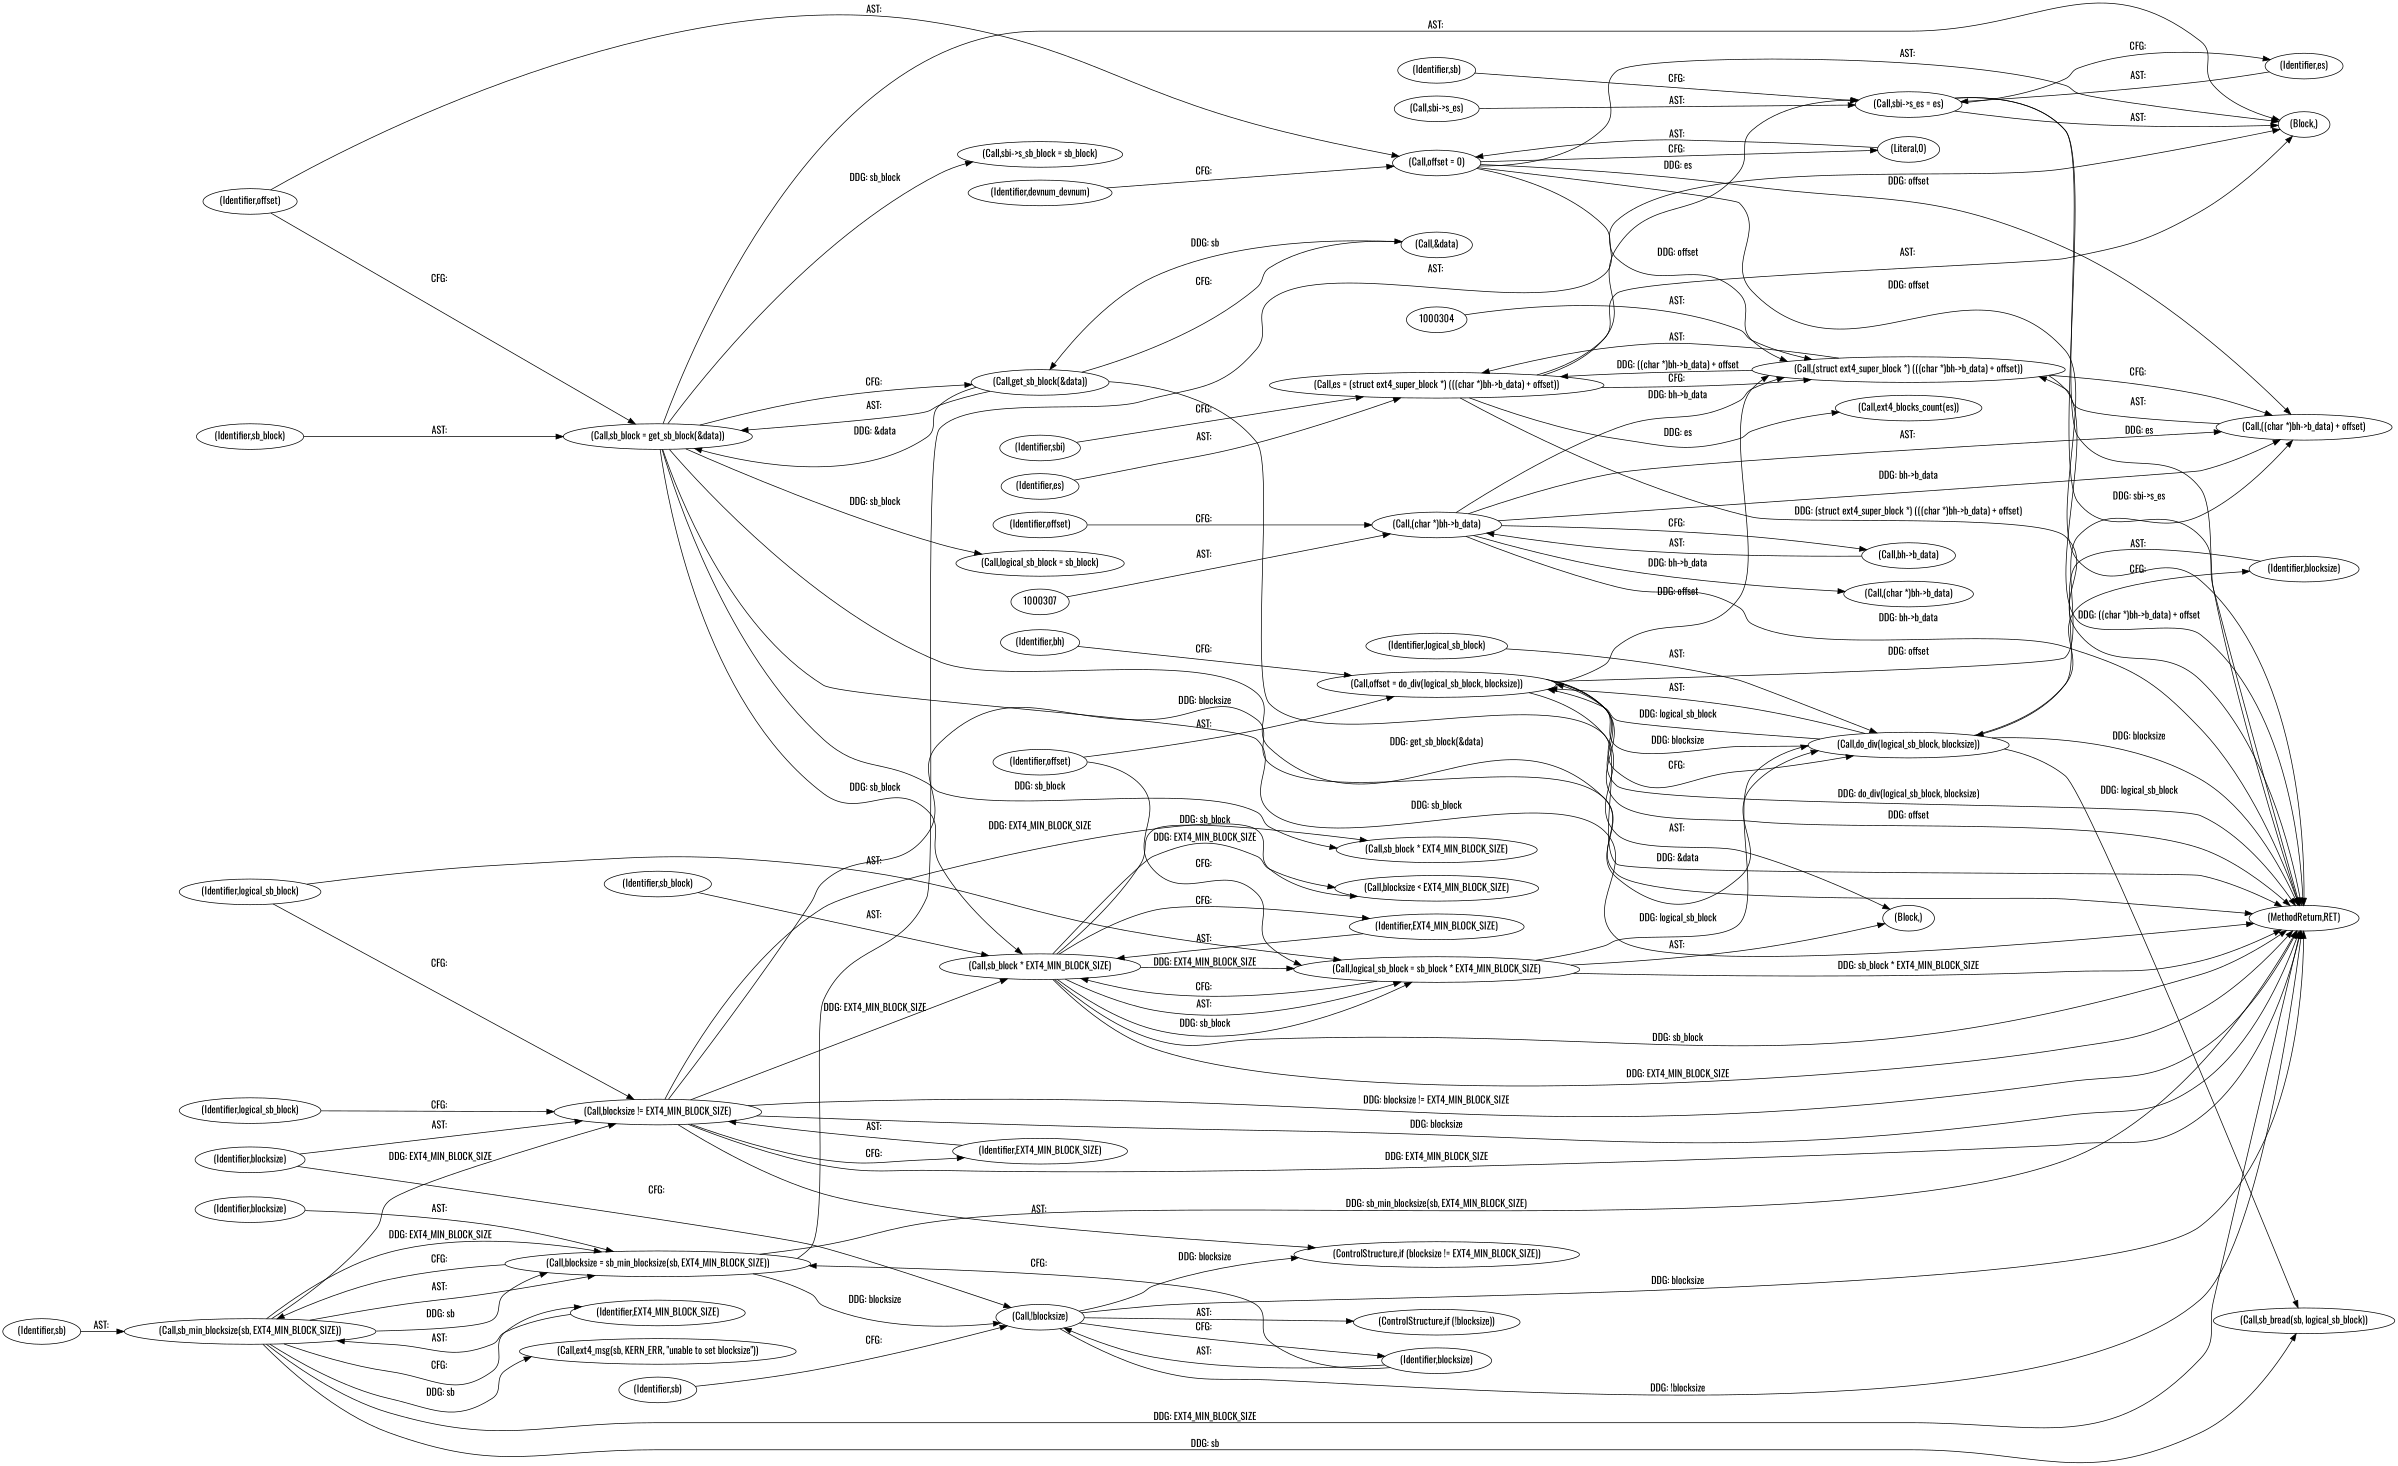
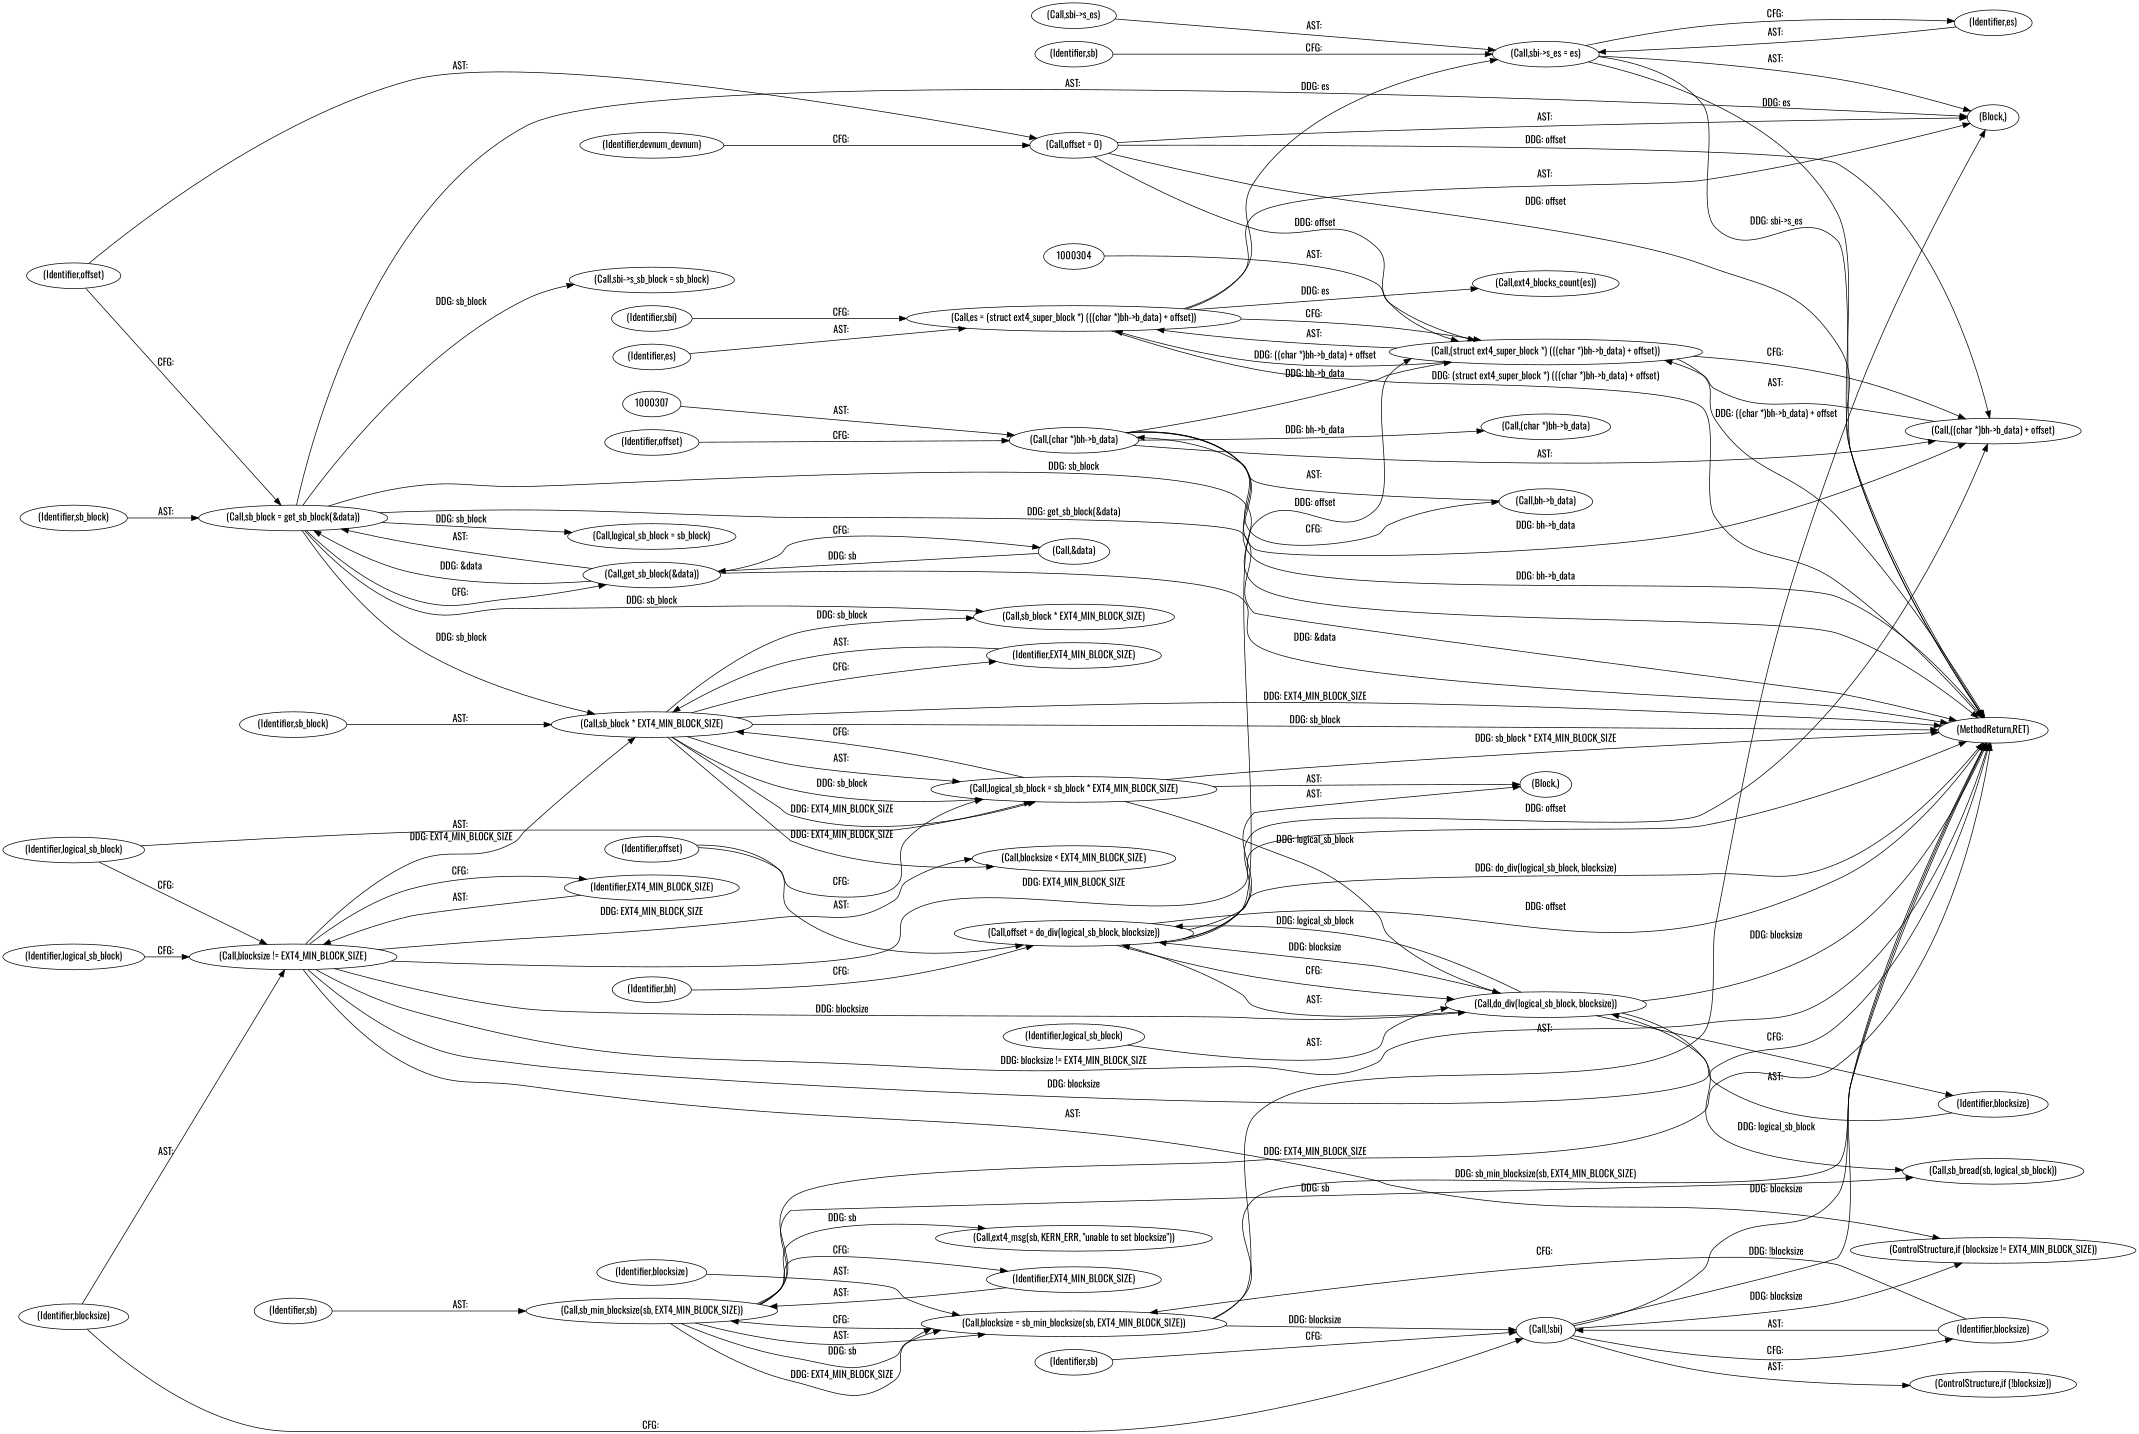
  digraph {
    fontname=Oswald
    rankdir=LR
    node [fontname=Oswald]
    edge [fontname=Oswald]
    n1 [label="(Call,sbi->s_es = es)"]
    n2 [label="(Identifier,es)"]
    n3 [label="(Block,)"]
    n4 [label="(MethodReturn,RET)"]
    n5 [label="(Call,es = (struct ext4_super_block *) (((char *)bh->b_data) + offset))"]
    n6 [label="(Call,(struct ext4_super_block *) (((char *)bh->b_data) + offset))"]
    n7 [label="(Call,ext4_blocks_count(es))"]
    n8 [label="(Call,((char *)bh->b_data) + offset)"]
    n9 [label="(Call,(char *)bh->b_data)"]
    n10 [label="(Call,(char *)bh->b_data)"]
    n11 [label="(Call,bh->b_data)"]
    n12 [label="(Call,offset = do_div(logical_sb_block, blocksize))"]
    n13 [label="(Call,do_div(logical_sb_block, blocksize))"]
    n14 [label="(Block,)"]
    n15 [label="(Call,sb_bread(sb, logical_sb_block))"]
    n16 [label="(Identifier,blocksize)"]
    n17 [label="(Call,logical_sb_block = sb_block * EXT4_MIN_BLOCK_SIZE)"]
    n18 [label="(Call,sb_block * EXT4_MIN_BLOCK_SIZE)"]
    n19 [label="(Call,sb_block * EXT4_MIN_BLOCK_SIZE)"]
    n20 [label="(Identifier,EXT4_MIN_BLOCK_SIZE)"]
    n21 [label="(Call,blocksize < EXT4_MIN_BLOCK_SIZE)"]
    n22 [label="(Call,sb_block = get_sb_block(&data))"]
    n23 [label="(Call,get_sb_block(&data))"]
    n24 [label="(Call,logical_sb_block = sb_block)"]
    n25 [label="(Call,sbi->s_sb_block = sb_block)"]
    n26 [label="(Call,&data)"]
    n27 [label="(Call,blocksize != EXT4_MIN_BLOCK_SIZE)"]
    n28 [label="(Identifier,EXT4_MIN_BLOCK_SIZE)"]
    n29 [label="(ControlStructure,if (blocksize != EXT4_MIN_BLOCK_SIZE))"]
-   n30 [label="(Call,!blocksize)"]
+   n30 [label="(Call,!sbi)"]
    n31 [label="(Identifier,blocksize)"]
    n32 [label="(ControlStructure,if (!blocksize))"]
    n33 [label="(Call,blocksize = sb_min_blocksize(sb, EXT4_MIN_BLOCK_SIZE))"]
    n34 [label="(Call,sb_min_blocksize(sb, EXT4_MIN_BLOCK_SIZE))"]
    n35 [label="(Call,ext4_msg(sb, KERN_ERR, \"unable to set blocksize\"))"]
    n36 [label="(Identifier,EXT4_MIN_BLOCK_SIZE)"]
    n37 [label="(Call,offset = 0)"]
-   n38 [label="(Literal,0)"]
    n39 [label="(Identifier,blocksize)"]
    n40 [label="(Identifier,offset)"]
    n41 [label="(Identifier,logical_sb_block)"]
    n42 [label="(Identifier,offset)"]
    n43 [label="(Identifier,logical_sb_block)"]
    n44 [label="(Identifier,offset)"]
    n45 [label="(Identifier,sbi)"]
    n46 [label="(Identifier,logical_sb_block)"]
    n47 [label="(Identifier,sb_block)"]
    n48 [label="(Call,sbi->s_es)"]
    n49 [label="(Identifier,es)"]
    n50 [label="(Identifier,bh)"]
    n51 [label="(Identifier,sb)"]
    n52 [label="(Identifier,devnum_devnum)"]
    n53 [label="(Identifier,blocksize)"]
    n54 [label="(Identifier,sb)"]
    n55 [label="(Identifier,sb)"]
    n56 [label="(Identifier,sb_block)"]
    1000304
    1000307
    n1 -> n2 [label="CFG: "]
    n1 -> n3 [label="AST: "]
    n1 -> n4 [label="DDG: es"]
    n1 -> n4 [label="DDG: sbi->s_es"]
    n2 -> n1 [label="AST: "]
    n5 -> n1 [label="DDG: es"]
    n5 -> n3 [label="AST: "]
    n5 -> n4 [label="DDG: (struct ext4_super_block *) (((char *)bh->b_data) + offset)"]
    n5 -> n6 [label="CFG: "]
    n5 -> n7 [label="DDG: es"]
    n6 -> n4 [label="DDG: ((char *)bh->b_data) + offset"]
    n6 -> n5 [label="AST: "]
    n6 -> n5 [label="DDG: ((char *)bh->b_data) + offset"]
    n6 -> n8 [label="CFG: "]
    n8 -> n6 [label="AST: "]
    n9 -> n4 [label="DDG: bh->b_data"]
    n9 -> n6 [label="DDG: bh->b_data"]
    n9 -> n8 [label="AST: "]
    n9 -> n8 [label="DDG: bh->b_data"]
    n9 -> n10 [label="DDG: bh->b_data"]
    n9 -> n11 [label="CFG: "]
    n11 -> n9 [label="AST: "]
    n12 -> n4 [label="DDG: do_div(logical_sb_block, blocksize)"]
    n12 -> n4 [label="DDG: offset"]
    n12 -> n6 [label="DDG: offset"]
    n12 -> n8 [label="DDG: offset"]
    n12 -> n13 [label="CFG: "]
    n12 -> n14 [label="AST: "]
    n13 -> n4 [label="DDG: blocksize"]
    n13 -> n12 [label="AST: "]
    n13 -> n12 [label="DDG: logical_sb_block"]
    n13 -> n12 [label="DDG: blocksize"]
    n13 -> n15 [label="DDG: logical_sb_block"]
    n13 -> n16 [label="CFG: "]
    n16 -> n13 [label="AST: "]
    n17 -> n4 [label="DDG: sb_block * EXT4_MIN_BLOCK_SIZE"]
    n17 -> n13 [label="DDG: logical_sb_block"]
    n17 -> n14 [label="AST: "]
    n17 -> n18 [label="CFG: "]
    n18 -> n4 [label="DDG: sb_block"]
    n18 -> n4 [label="DDG: EXT4_MIN_BLOCK_SIZE"]
    n18 -> n17 [label="AST: "]
    n18 -> n17 [label="DDG: sb_block"]
    n18 -> n17 [label="DDG: EXT4_MIN_BLOCK_SIZE"]
    n18 -> n19 [label="DDG: sb_block"]
    n18 -> n20 [label="CFG: "]
    n18 -> n21 [label="DDG: EXT4_MIN_BLOCK_SIZE"]
    n20 -> n18 [label="AST: "]
    n22 -> n3 [label="AST: "]
    n22 -> n4 [label="DDG: sb_block"]
    n22 -> n4 [label="DDG: get_sb_block(&data)"]
    n22 -> n18 [label="DDG: sb_block"]
    n22 -> n19 [label="DDG: sb_block"]
    n22 -> n23 [label="CFG: "]
    n22 -> n24 [label="DDG: sb_block"]
    n22 -> n25 [label="DDG: sb_block"]
    n23 -> n4 [label="DDG: &data"]
    n23 -> n22 [label="AST: "]
    n23 -> n22 [label="DDG: &data"]
    n23 -> n26 [label="CFG: "]
    n26 -> n23 [label="DDG: sb"]
    n27 -> n4 [label="DDG: blocksize != EXT4_MIN_BLOCK_SIZE"]
    n27 -> n4 [label="DDG: blocksize"]
    n27 -> n4 [label="DDG: EXT4_MIN_BLOCK_SIZE"]
    n27 -> n13 [label="DDG: blocksize"]
    n27 -> n18 [label="DDG: EXT4_MIN_BLOCK_SIZE"]
    n27 -> n21 [label="DDG: EXT4_MIN_BLOCK_SIZE"]
    n27 -> n28 [label="CFG: "]
    n27 -> n29 [label="AST: "]
    n28 -> n27 [label="AST: "]
    n30 -> n4 [label="DDG: !blocksize"]
    n30 -> n4 [label="DDG: blocksize"]
    n30 -> n29 [label="DDG: blocksize"]
    n30 -> n31 [label="CFG: "]
    n30 -> n32 [label="AST: "]
    n31 -> n30 [label="AST: "]
    n31 -> n33 [label="CFG: "]
    n33 -> n3 [label="AST: "]
    n33 -> n4 [label="DDG: sb_min_blocksize(sb, EXT4_MIN_BLOCK_SIZE)"]
    n33 -> n30 [label="DDG: blocksize"]
    n33 -> n34 [label="CFG: "]
    n34 -> n4 [label="DDG: EXT4_MIN_BLOCK_SIZE"]
    n34 -> n15 [label="DDG: sb"]
-   n34 -> n27 [label="DDG: EXT4_MIN_BLOCK_SIZE"]
    n34 -> n33 [label="AST: "]
    n34 -> n33 [label="DDG: sb"]
    n34 -> n33 [label="DDG: EXT4_MIN_BLOCK_SIZE"]
    n34 -> n35 [label="DDG: sb"]
    n34 -> n36 [label="CFG: "]
    n36 -> n34 [label="AST: "]
    n37 -> n3 [label="AST: "]
    n37 -> n4 [label="DDG: offset"]
    n37 -> n6 [label="DDG: offset"]
    n37 -> n8 [label="DDG: offset"]
-   n37 -> n38 [label="CFG: "]
-   n38 -> n37 [label="AST: "]
    n39 -> n27 [label="AST: "]
    n39 -> n30 [label="CFG: "]
    n40 -> n22 [label="CFG: "]
    n40 -> n37 [label="AST: "]
    n41 -> n27 [label="CFG: "]
    n42 -> n12 [label="AST: "]
    n42 -> n17 [label="CFG: "]
    n43 -> n17 [label="AST: "]
    n43 -> n27 [label="CFG: "]
    n44 -> n9 [label="CFG: "]
    n45 -> n5 [label="CFG: "]
    n46 -> n13 [label="AST: "]
    n47 -> n18 [label="AST: "]
    n48 -> n1 [label="AST: "]
    n49 -> n5 [label="AST: "]
    n50 -> n12 [label="CFG: "]
    n51 -> n30 [label="CFG: "]
    n52 -> n37 [label="CFG: "]
    n53 -> n33 [label="AST: "]
    n54 -> n34 [label="AST: "]
    n55 -> n1 [label="CFG: "]
    n56 -> n22 [label="AST: "]
    1000304 -> n6 [label="AST: "]
    1000307 -> n9 [label="AST: "]
  }
